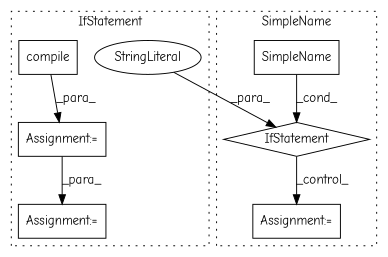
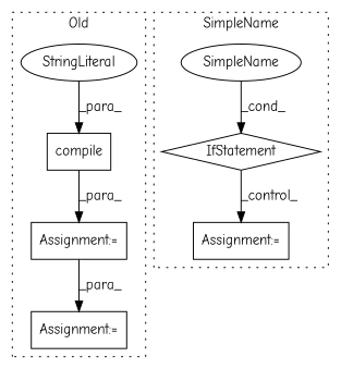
  digraph {
    fontname="Comic Neue"
    node [a=7 fontname="Comic Neue" shape=box]
    edge [fontname="Comic Neue"]
    n1 [a=32 l="8,1" label=compile s="599,613"]
    n2 [l=61 label="Assignment:=" s=712]
    n3 [a=45 l=6 label=StringLiteral s=607 shape=ellipse]
    n4 [l=1 label="Assignment:=" s=595]
    n5 [a=25 l="12,2" label=IfStatement s="749,776" shape=diamond]
    n6 [l=2 label="Assignment:=" s=803]
-   n7 [a=42 label=SimpleName]
+   n7 [a=42 label=SimpleName shape=ellipse]
    subgraph cluster_1 {
-     label=IfStatement
+     label=Old
      style=dotted
      n1
      n2
      n3
      n4
    }
    subgraph cluster_2 {
      label=SimpleName
      style=dotted
      n5
      n6
      n7
    }
    n1 -> n4 [label=_para_]
-   n3 -> n5 [label=_para_]
+   n3 -> n1 [label=_para_]
    n4 -> n2 [label=_para_]
    n5 -> n6 [label=_control_]
    n7 -> n5 [label=_cond_]
  }
